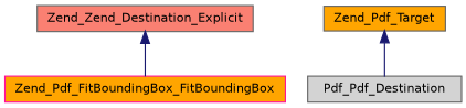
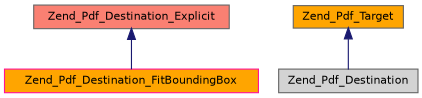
  digraph {
    node [color=gray40 fillcolor=orange fontname=Helvetica fontsize=10 shape=record style=filled]
    edge [color=midnightblue dir=back fontname=Helvetica fontsize=10 labelfontname=Helvetica labelfontsize=10 style=solid]
-   n1 [color=deeppink fontcolor=black height=0.2 label=Zend_Pdf_FitBoundingBox_FitBoundingBox width=0.4]
-   n2 [fillcolor=salmon height=0.2 label=Zend_Zend_Destination_Explicit width=0.4]
-   n3 [fillcolor=lightgrey height=0.2 label=Pdf_Pdf_Destination width=0.4]
+   n1 [color=deeppink fontcolor=black height=0.2 label=Zend_Pdf_Destination_FitBoundingBox width=0.4]
+   n2 [fillcolor=salmon height=0.2 label=Zend_Pdf_Destination_Explicit width=0.4]
+   n3 [fillcolor=lightgrey height=0.2 label=Zend_Pdf_Destination width=0.4]
    n4 [height=0.2 label=Zend_Pdf_Target width=0.4]
    n2 -> n1
    n4 -> n3
  }
